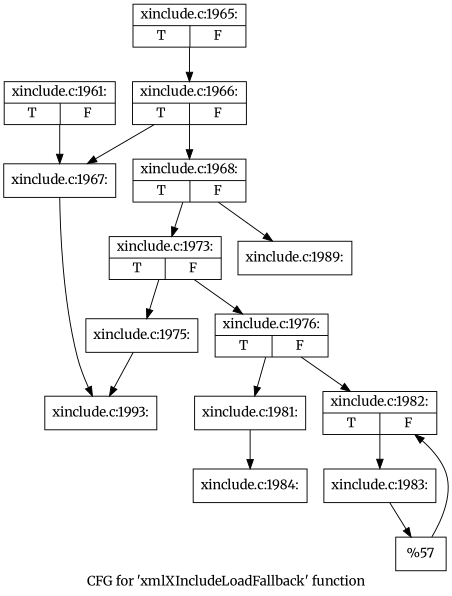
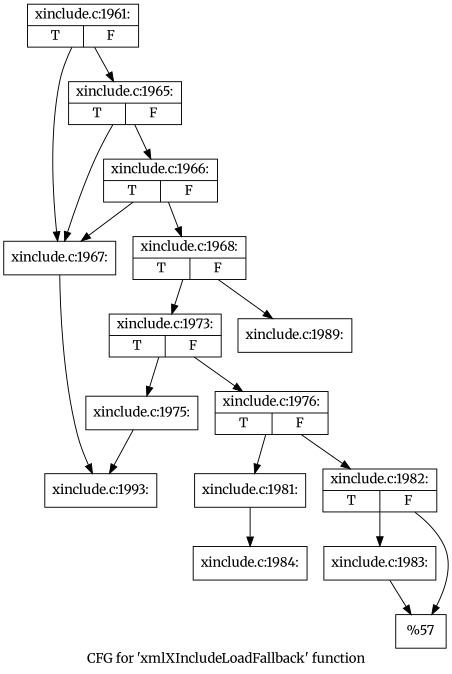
  digraph {
    fontname=Merriweather
    label="CFG for 'xmlXIncludeLoadFallback' function"
    node [fontname=Merriweather shape=record]
    edge [fontname=Merriweather]
    n1 [label="{xinclude.c:1961:|{<s0>T|<s1>F}}"]
    n2 [label="{xinclude.c:1967:}"]
    n3 [label="{xinclude.c:1965:|{<s0>T|<s1>F}}"]
    n4 [label="{xinclude.c:1993:}"]
    n5 [label="{xinclude.c:1966:|{<s0>T|<s1>F}}"]
    n6 [label="{xinclude.c:1968:|{<s0>T|<s1>F}}"]
    n7 [label="{xinclude.c:1973:|{<s0>T|<s1>F}}"]
    n8 [label="{xinclude.c:1989:}"]
    n9 [label="{xinclude.c:1975:}"]
    n10 [label="{xinclude.c:1976:|{<s0>T|<s1>F}}"]
    n11 [label="{xinclude.c:1981:}"]
    n12 [label="{xinclude.c:1982:|{<s0>T|<s1>F}}"]
    n13 [label="{xinclude.c:1984:}"]
    n14 [label="{xinclude.c:1983:}"]
    n15 [label="{%57}"]
    n1 -> n2
+   n1 -> n3
    n2 -> n4
+   n3 -> n2
    n3 -> n5
    n5 -> n2
    n5 -> n6
    n6 -> n7
    n6 -> n8
    n7 -> n9
    n7 -> n10
    n9 -> n4
    n10 -> n11
    n10 -> n12
    n11 -> n13
    n12 -> n14
-   n15 -> n12
+   n12 -> n15
    n14 -> n15
  }
